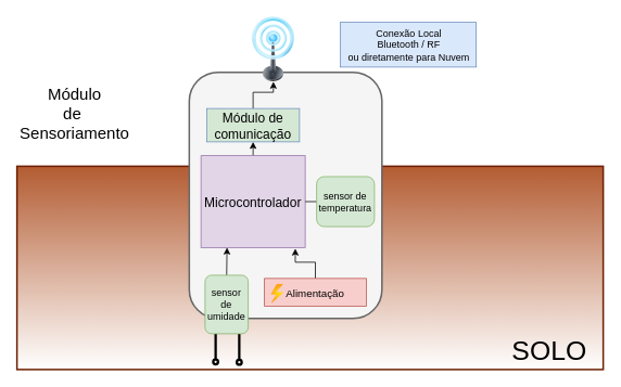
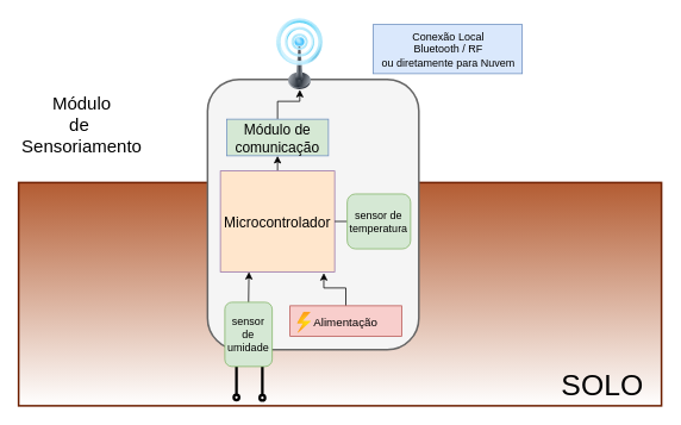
  <mxCell id="0" />
  <mxCell id="1" parent="0" />
  <mxCell id="2" value="" style="rounded=0;whiteSpace=wrap;html=1;fillColor=#B35C32;strokeColor=#6D1F00;strokeWidth=2;fontColor=#ffffff;gradientColor=#FFFFFF;" parent="1" vertex="1"><mxGeometry x="20" y="204" width="720" height="250" as="geometry" /></mxCell>
  <mxCell id="3" value="SOLO" style="text;html=1;strokeColor=none;fillColor=none;align=center;verticalAlign=middle;whiteSpace=wrap;rounded=0;fontSize=33;fontColor=#000000;" parent="1" vertex="1"><mxGeometry x="644" y="415" width="60" height="30" as="geometry" /></mxCell>
  <mxCell id="4" value="" style="endArrow=none;html=1;rounded=0;fontSize=33;fontColor=#000000;strokeWidth=3;startArrow=oval;startFill=0;" parent="1" edge="1"><mxGeometry width="50" height="50" relative="1" as="geometry"><mxPoint x="264" y="444.63" as="sourcePoint" /><mxPoint x="264" y="374.63" as="targetPoint" /></mxGeometry></mxCell>
  <mxCell id="5" value="" style="endArrow=none;html=1;rounded=0;fontSize=33;fontColor=#000000;strokeWidth=3;startArrow=oval;startFill=0;" parent="1" edge="1"><mxGeometry width="50" height="50" relative="1" as="geometry"><mxPoint x="293" y="445" as="sourcePoint" /><mxPoint x="293" y="375" as="targetPoint" /></mxGeometry></mxCell>
  <mxCell id="6" value="" style="rounded=1;whiteSpace=wrap;html=1;fontSize=33;fontColor=#333333;strokeColor=#666666;strokeWidth=2;fillColor=#f5f5f5;rotation=90;" parent="1" vertex="1"><mxGeometry x="198.5" y="121.5" width="302.88" height="236.63" as="geometry" /></mxCell>
  <mxCell id="7" value="&lt;span style=&quot;font-size: 20px;&quot;&gt;Módulo&lt;br&gt;de&amp;nbsp;&lt;br&gt;Sensoriamento&lt;/span&gt;" style="text;html=1;strokeColor=none;fillColor=none;align=center;verticalAlign=middle;whiteSpace=wrap;rounded=0;fontSize=13;fontColor=#000000;" parent="1" vertex="1"><mxGeometry x="61" y="124" width="60" height="30" as="geometry" /></mxCell>
  <mxCell id="8" value="" style="image;html=1;image=img/lib/clip_art/telecommunication/Signal_tower_on_128x128.png;fontSize=13;fontColor=#000000;strokeColor=#000000;strokeWidth=1;fillColor=default;gradientColor=#FFFFFF;" parent="1" vertex="1"><mxGeometry x="294.94" y="20" width="80" height="80" as="geometry" /></mxCell>
  <mxCell id="9" style="edgeStyle=orthogonalEdgeStyle;rounded=0;orthogonalLoop=1;jettySize=auto;html=1;exitX=0.5;exitY=0;exitDx=0;exitDy=0;fontSize=16;entryX=0.25;entryY=1;entryDx=0;entryDy=0;" parent="1" source="10" target="12" edge="1"><mxGeometry relative="1" as="geometry"><mxPoint x="303" y="295" as="targetPoint" /></mxGeometry></mxCell>
  <mxCell id="10" value="&lt;div&gt;sensor&lt;/div&gt;&lt;div&gt;de &lt;br&gt;&lt;/div&gt;&lt;div&gt;umidade&lt;br&gt;&lt;/div&gt;" style="rounded=1;whiteSpace=wrap;html=1;rotation=0;fillColor=#d5e8d4;strokeColor=#82b366;" parent="1" vertex="1"><mxGeometry x="251" y="338" width="53" height="72" as="geometry" /></mxCell>
  <mxCell id="11" style="edgeStyle=orthogonalEdgeStyle;rounded=0;orthogonalLoop=1;jettySize=auto;html=1;exitX=0.5;exitY=0;exitDx=0;exitDy=0;entryX=0.5;entryY=1;entryDx=0;entryDy=0;fontSize=16;" parent="1" source="12" target="14" edge="1"><mxGeometry relative="1" as="geometry" /></mxCell>
- <mxCell id="12" value="&lt;font style=&quot;font-size: 16px;&quot;&gt;Microcontrolador&lt;/font&gt;" style="rounded=0;whiteSpace=wrap;html=1;fillColor=#e1d5e7;strokeColor=#9673a6;" parent="1" vertex="1"><mxGeometry x="246" y="191" width="128" height="113" as="geometry" /></mxCell>
+ <mxCell id="12" value="&lt;font style=&quot;font-size: 16px;&quot;&gt;Microcontrolador&lt;/font&gt;" style="rounded=0;whiteSpace=wrap;html=1;fillColor=#ffe6cc;strokeColor=#9673a6;" parent="1" vertex="1"><mxGeometry x="246" y="191" width="128" height="113" as="geometry" /></mxCell>
  <mxCell id="13" style="edgeStyle=orthogonalEdgeStyle;rounded=0;orthogonalLoop=1;jettySize=auto;html=1;entryX=0.5;entryY=1;entryDx=0;entryDy=0;" edge="1" parent="1" source="14" target="8"><mxGeometry relative="1" as="geometry" /></mxCell>
  <mxCell id="14" value="Módulo de comunicação" style="rounded=0;whiteSpace=wrap;html=1;fontSize=16;fillColor=#d5e8d4;strokeColor=#6c8ebf;" parent="1" vertex="1"><mxGeometry x="253" y="133" width="114" height="41" as="geometry" /></mxCell>
  <mxCell id="15" style="edgeStyle=orthogonalEdgeStyle;rounded=0;orthogonalLoop=1;jettySize=auto;html=1;exitX=0.5;exitY=0;exitDx=0;exitDy=0;entryX=0.905;entryY=1.011;entryDx=0;entryDy=0;entryPerimeter=0;fontSize=13;" parent="1" source="16" target="12" edge="1"><mxGeometry relative="1" as="geometry" /></mxCell>
  <mxCell id="16" value="&lt;font style=&quot;font-size: 13px;&quot;&gt;Alimentação&lt;/font&gt;" style="rounded=0;whiteSpace=wrap;html=1;fontSize=16;fillColor=#f8cecc;strokeColor=#b85450;" parent="1" vertex="1"><mxGeometry x="324" y="342" width="125" height="34" as="geometry" /></mxCell>
  <mxCell id="17" value="" style="aspect=fixed;html=1;points=[];align=center;image;fontSize=12;image=img/lib/azure2/general/Power.svg;" parent="1" vertex="1"><mxGeometry x="332.17" y="349" width="15.53" height="24" as="geometry" /></mxCell>
  <mxCell id="18" value="Conexão Local&lt;br&gt;Bluetooth / RF&lt;br&gt;ou diretamente para Nuvem" style="text;html=1;align=center;verticalAlign=middle;resizable=0;points=[];autosize=1;strokeColor=#6c8ebf;fillColor=#dae8fc;" parent="1" vertex="1"><mxGeometry x="417" y="27" width="167" height="55" as="geometry" /></mxCell>
  <mxCell id="19" style="edgeStyle=orthogonalEdgeStyle;rounded=0;orthogonalLoop=1;jettySize=auto;html=1;entryX=1;entryY=0.5;entryDx=0;entryDy=0;endArrow=none;" edge="1" parent="1" source="20" target="12"><mxGeometry relative="1" as="geometry"><Array as="points"><mxPoint x="393" y="247" /><mxPoint x="393" y="247" /></Array></mxGeometry></mxCell>
  <mxCell id="20" value="&lt;div&gt;sensor de temperatura&lt;/div&gt;" style="rounded=1;whiteSpace=wrap;html=1;fillColor=#d5e8d4;strokeColor=#82b366;" vertex="1" parent="1"><mxGeometry x="388" y="216.75" width="71" height="61.5" as="geometry" /></mxCell>
